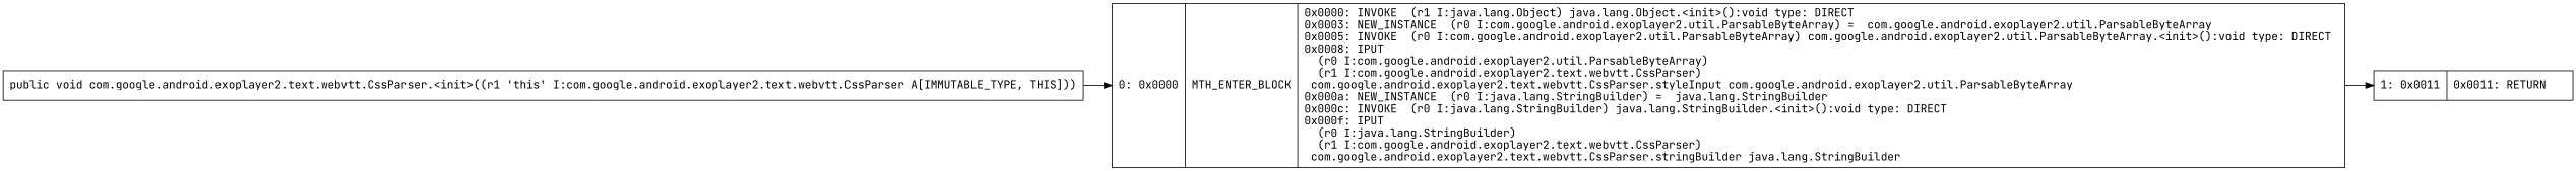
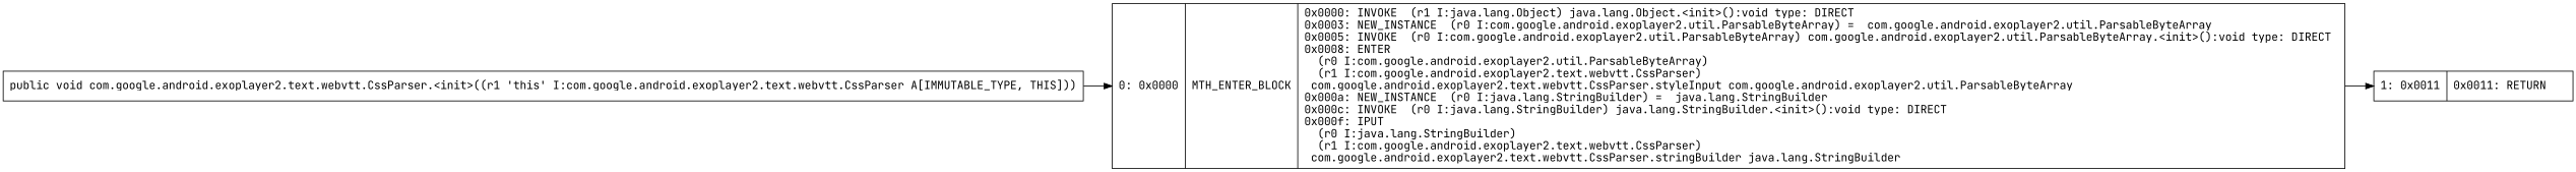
  digraph {
    rankdir=LR
    fontname="JetBrains Mono"
    node [shape=record fontname="JetBrains Mono"]
    edge [fontname="JetBrains Mono"]
-   n1 [label="{0\:\ 0x0000|MTH_ENTER_BLOCK\l|0x0000: INVOKE  (r1 I:java.lang.Object) java.lang.Object.\<init\>():void type: DIRECT \l0x0003: NEW_INSTANCE  (r0 I:com.google.android.exoplayer2.util.ParsableByteArray) =  com.google.android.exoplayer2.util.ParsableByteArray \l0x0005: INVOKE  (r0 I:com.google.android.exoplayer2.util.ParsableByteArray) com.google.android.exoplayer2.util.ParsableByteArray.\<init\>():void type: DIRECT \l0x0008: IPUT  \l  (r0 I:com.google.android.exoplayer2.util.ParsableByteArray)\l  (r1 I:com.google.android.exoplayer2.text.webvtt.CssParser)\l com.google.android.exoplayer2.text.webvtt.CssParser.styleInput com.google.android.exoplayer2.util.ParsableByteArray \l0x000a: NEW_INSTANCE  (r0 I:java.lang.StringBuilder) =  java.lang.StringBuilder \l0x000c: INVOKE  (r0 I:java.lang.StringBuilder) java.lang.StringBuilder.\<init\>():void type: DIRECT \l0x000f: IPUT  \l  (r0 I:java.lang.StringBuilder)\l  (r1 I:com.google.android.exoplayer2.text.webvtt.CssParser)\l com.google.android.exoplayer2.text.webvtt.CssParser.stringBuilder java.lang.StringBuilder \l}"]
+   n1 [label="{0\:\ 0x0000|MTH_ENTER_BLOCK\l|0x0000: INVOKE  (r1 I:java.lang.Object) java.lang.Object.\<init\>():void type: DIRECT \l0x0003: NEW_INSTANCE  (r0 I:com.google.android.exoplayer2.util.ParsableByteArray) =  com.google.android.exoplayer2.util.ParsableByteArray \l0x0005: INVOKE  (r0 I:com.google.android.exoplayer2.util.ParsableByteArray) com.google.android.exoplayer2.util.ParsableByteArray.\<init\>():void type: DIRECT \l0x0008: ENTER  \l  (r0 I:com.google.android.exoplayer2.util.ParsableByteArray)\l  (r1 I:com.google.android.exoplayer2.text.webvtt.CssParser)\l com.google.android.exoplayer2.text.webvtt.CssParser.styleInput com.google.android.exoplayer2.util.ParsableByteArray \l0x000a: NEW_INSTANCE  (r0 I:java.lang.StringBuilder) =  java.lang.StringBuilder \l0x000c: INVOKE  (r0 I:java.lang.StringBuilder) java.lang.StringBuilder.\<init\>():void type: DIRECT \l0x000f: IPUT  \l  (r0 I:java.lang.StringBuilder)\l  (r1 I:com.google.android.exoplayer2.text.webvtt.CssParser)\l com.google.android.exoplayer2.text.webvtt.CssParser.stringBuilder java.lang.StringBuilder \l}"]
    n2 [label="{1\:\ 0x0011|0x0011: RETURN   \l}"]
    n3 [label="{public void com.google.android.exoplayer2.text.webvtt.CssParser.\<init\>((r1 'this' I:com.google.android.exoplayer2.text.webvtt.CssParser A[IMMUTABLE_TYPE, THIS])) }"]
    n1 -> n2
    n3 -> n1
  }
